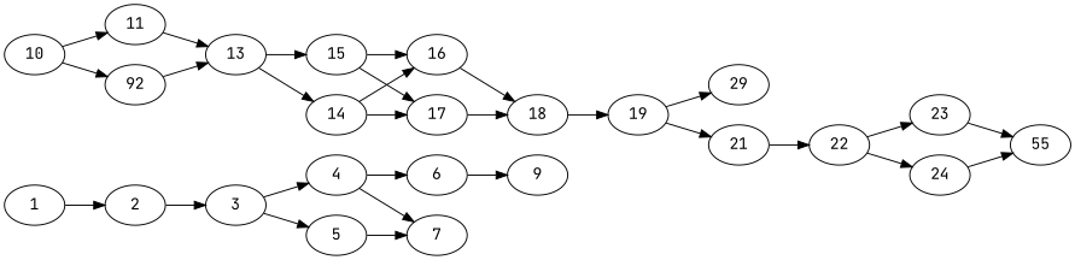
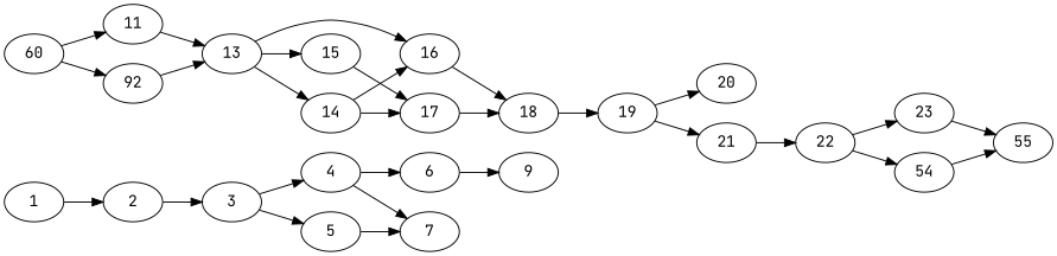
  digraph {
    fontname="JetBrains Mono"
    rankdir=LR
    node [alpha=0.03 fontname="JetBrains Mono"]
    edge [fontname="JetBrains Mono"]
    1 [alpha=0.11 expect_size=51856384]
    2 [alpha=0.13 expect_size=22484992]
    3 [expect_size=49386496]
    4 [alpha=0.10 expect_size=8599552]
    5 [alpha=0.17 expect_size=16364544]
    6 [alpha=0.15 expect_size=38770688]
    7 [alpha=0.02 expect_size=27393024]
    9 [alpha=0.02 expect_size=12126208]
-   10 [alpha=0.20 expect_size=44782592]
+   10 [alpha=0.20 expect_size=44782592 label=60]
    11 [alpha=0.07 expect_size=32824320]
    n11 [alpha=0.00 expect_size=12659712 label=92]
    13 [alpha=0.20 expect_size=42889216]
    14 [alpha=0.06 expect_size=51033088]
    15 [alpha=0.02 expect_size=28094464]
    16 [alpha=0.05 expect_size=20238336]
    17 [alpha=0.07 expect_size=8696832]
    18 [alpha=0.12 expect_size=13507584]
    19 [expect_size=51845120]
-   20 [alpha=0.20 expect_size=8382464 label=29]
+   20 [alpha=0.20 expect_size=8382464]
    21 [alpha=0.16 expect_size=7813120]
    22 [alpha=0.00 expect_size=24590336]
    23 [expect_size=25748480]
-   24 [alpha=0.07 expect_size=25426944]
+   24 [alpha=0.07 expect_size=25426944 label=54]
    n24 [alpha=0.16 expect_size=38410240 label=55]
    1 -> 2
    2 -> 3
    3 -> 4
    3 -> 5
    4 -> 6
    4 -> 7
    5 -> 7
    6 -> 9
    10 -> 11
    10 -> n11
    11 -> 13
    n11 -> 13
    13 -> 14
    13 -> 15
    14 -> 16
    14 -> 17
-   15 -> 16
+   13 -> 16
    15 -> 17
    16 -> 18
    17 -> 18
    18 -> 19
    19 -> 20
    19 -> 21
    21 -> 22
    22 -> 23
    22 -> 24
    23 -> n24
    24 -> n24
  }
